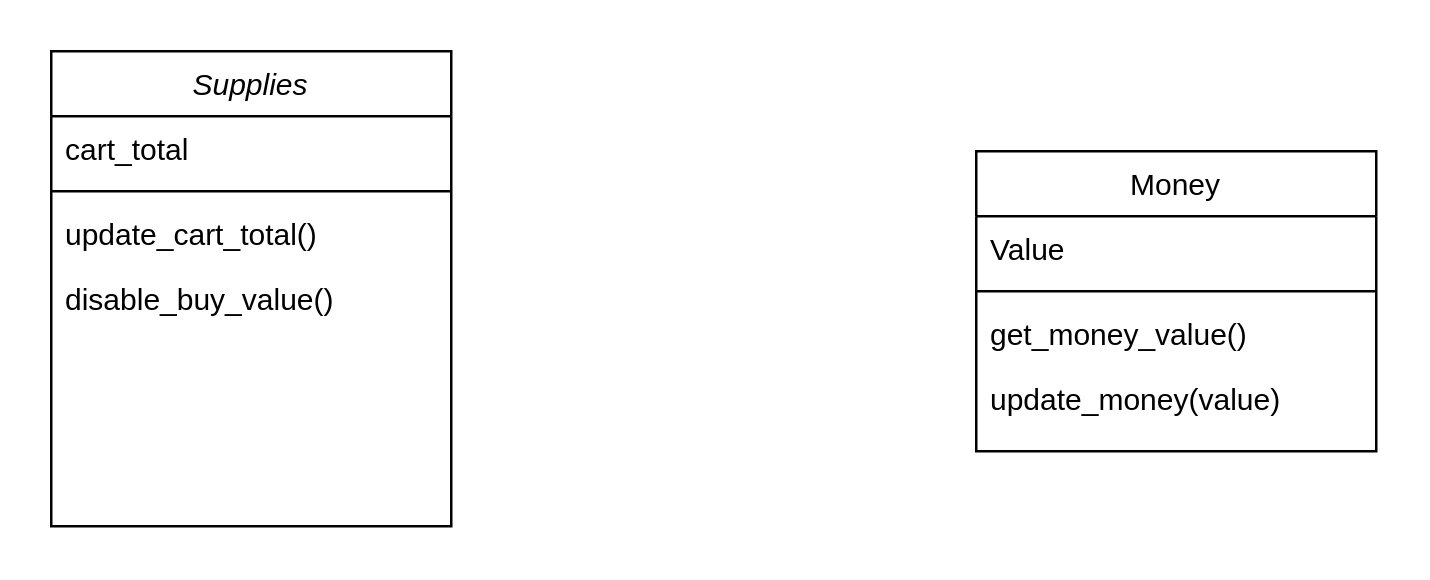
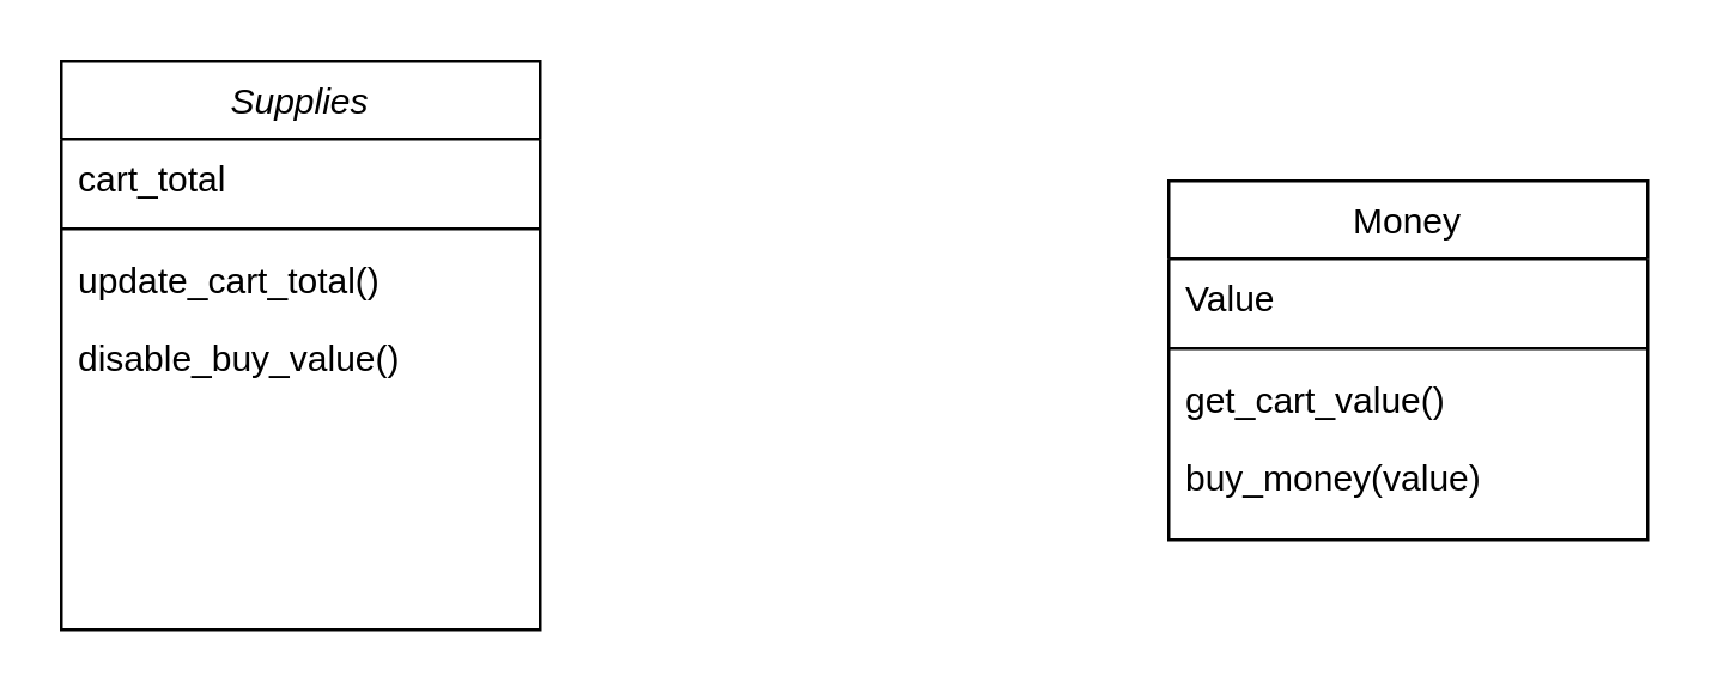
  <mxCell id="0" />
  <mxCell id="1" parent="0" />
  <mxCell id="2" value="Money" style="swimlane;fontStyle=0;align=center;verticalAlign=top;childLayout=stackLayout;horizontal=1;startSize=26;horizontalStack=0;resizeParent=1;resizeLast=0;collapsible=1;marginBottom=0;rounded=0;shadow=0;strokeWidth=1;" parent="1" vertex="1"><mxGeometry x="390" y="60" width="160" height="120" as="geometry"><mxRectangle x="550" y="140" width="160" height="26" as="alternateBounds" /></mxGeometry></mxCell>
  <mxCell id="3" value="Value" style="text;align=left;verticalAlign=top;spacingLeft=4;spacingRight=4;overflow=hidden;rotatable=0;points=[[0,0.5],[1,0.5]];portConstraint=eastwest;" parent="2" vertex="1"><mxGeometry y="26" width="160" height="26" as="geometry" /></mxCell>
  <mxCell id="4" value="" style="line;html=1;strokeWidth=1;align=left;verticalAlign=middle;spacingTop=-1;spacingLeft=3;spacingRight=3;rotatable=0;labelPosition=right;points=[];portConstraint=eastwest;" parent="2" vertex="1"><mxGeometry y="52" width="160" height="8" as="geometry" /></mxCell>
- <mxCell id="5" value="get_money_value()" style="text;align=left;verticalAlign=top;spacingLeft=4;spacingRight=4;overflow=hidden;rotatable=0;points=[[0,0.5],[1,0.5]];portConstraint=eastwest;" parent="2" vertex="1"><mxGeometry y="60" width="160" height="26" as="geometry" /></mxCell>
- <mxCell id="6" value="update_money(value)" style="text;align=left;verticalAlign=top;spacingLeft=4;spacingRight=4;overflow=hidden;rotatable=0;points=[[0,0.5],[1,0.5]];portConstraint=eastwest;" vertex="1" parent="2"><mxGeometry y="86" width="160" height="26" as="geometry" /></mxCell>
+ <mxCell id="5" value="get_cart_value()" style="text;align=left;verticalAlign=top;spacingLeft=4;spacingRight=4;overflow=hidden;rotatable=0;points=[[0,0.5],[1,0.5]];portConstraint=eastwest;" parent="2" vertex="1"><mxGeometry y="60" width="160" height="26" as="geometry" /></mxCell>
+ <mxCell id="6" value="buy_money(value)" style="text;align=left;verticalAlign=top;spacingLeft=4;spacingRight=4;overflow=hidden;rotatable=0;points=[[0,0.5],[1,0.5]];portConstraint=eastwest;" vertex="1" parent="2"><mxGeometry y="86" width="160" height="26" as="geometry" /></mxCell>
  <mxCell id="7" value="Supplies" style="swimlane;fontStyle=2;align=center;verticalAlign=top;childLayout=stackLayout;horizontal=1;startSize=26;horizontalStack=0;resizeParent=1;resizeLast=0;collapsible=1;marginBottom=0;rounded=0;shadow=0;strokeWidth=1;" parent="1" vertex="1"><mxGeometry x="20" y="20" width="160" height="190" as="geometry"><mxRectangle x="230" y="140" width="160" height="26" as="alternateBounds" /></mxGeometry></mxCell>
  <mxCell id="8" value="cart_total" style="text;align=left;verticalAlign=top;spacingLeft=4;spacingRight=4;overflow=hidden;rotatable=0;points=[[0,0.5],[1,0.5]];portConstraint=eastwest;rounded=0;shadow=0;html=0;" parent="7" vertex="1"><mxGeometry y="26" width="160" height="26" as="geometry" /></mxCell>
  <mxCell id="9" value="" style="line;html=1;strokeWidth=1;align=left;verticalAlign=middle;spacingTop=-1;spacingLeft=3;spacingRight=3;rotatable=0;labelPosition=right;points=[];portConstraint=eastwest;" parent="7" vertex="1"><mxGeometry y="52" width="160" height="8" as="geometry" /></mxCell>
  <mxCell id="10" value="update_cart_total()" style="text;align=left;verticalAlign=top;spacingLeft=4;spacingRight=4;overflow=hidden;rotatable=0;points=[[0,0.5],[1,0.5]];portConstraint=eastwest;" parent="7" vertex="1"><mxGeometry y="60" width="160" height="26" as="geometry" /></mxCell>
  <mxCell id="11" value="disable_buy_value()" style="text;align=left;verticalAlign=top;spacingLeft=4;spacingRight=4;overflow=hidden;rotatable=0;points=[[0,0.5],[1,0.5]];portConstraint=eastwest;" vertex="1" parent="7"><mxGeometry y="86" width="160" height="26" as="geometry" /></mxCell>
